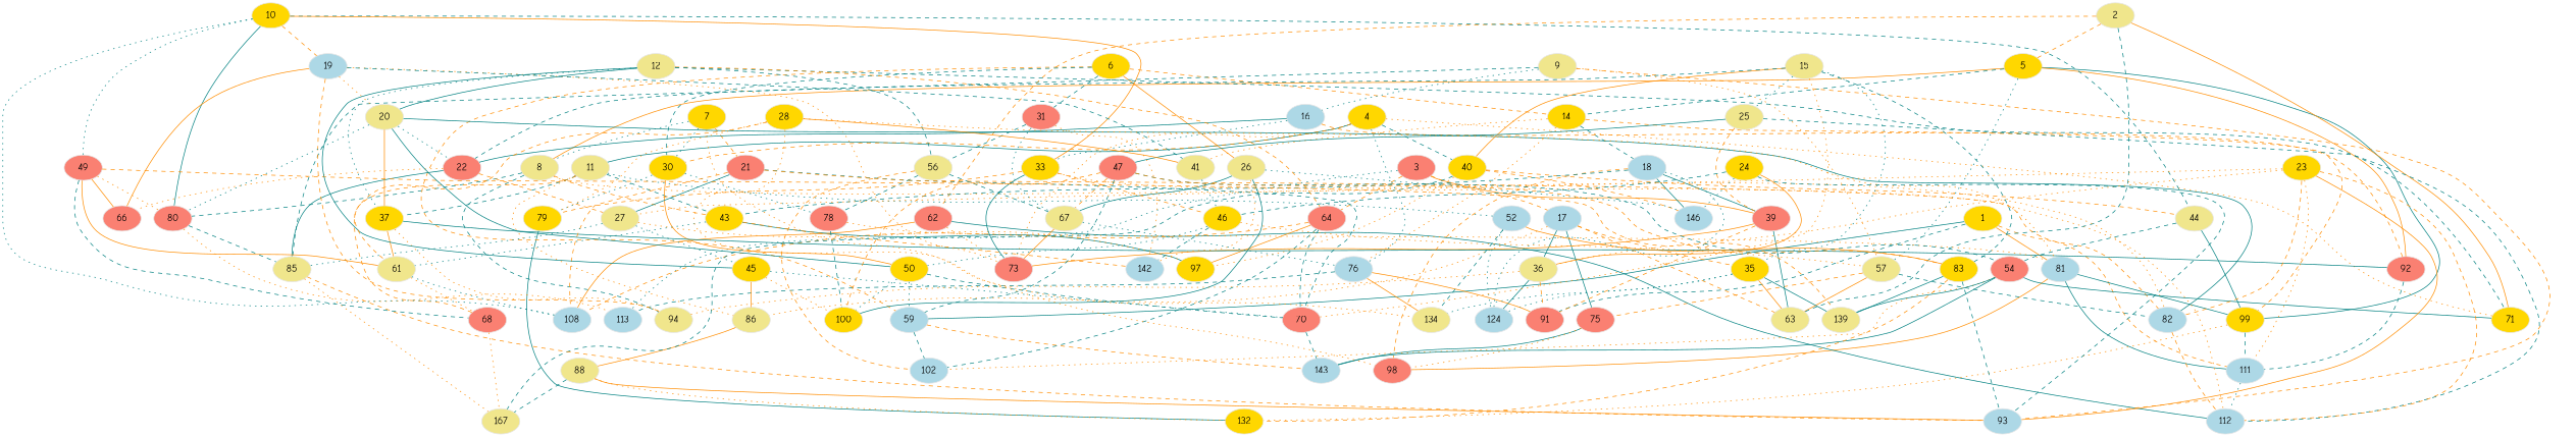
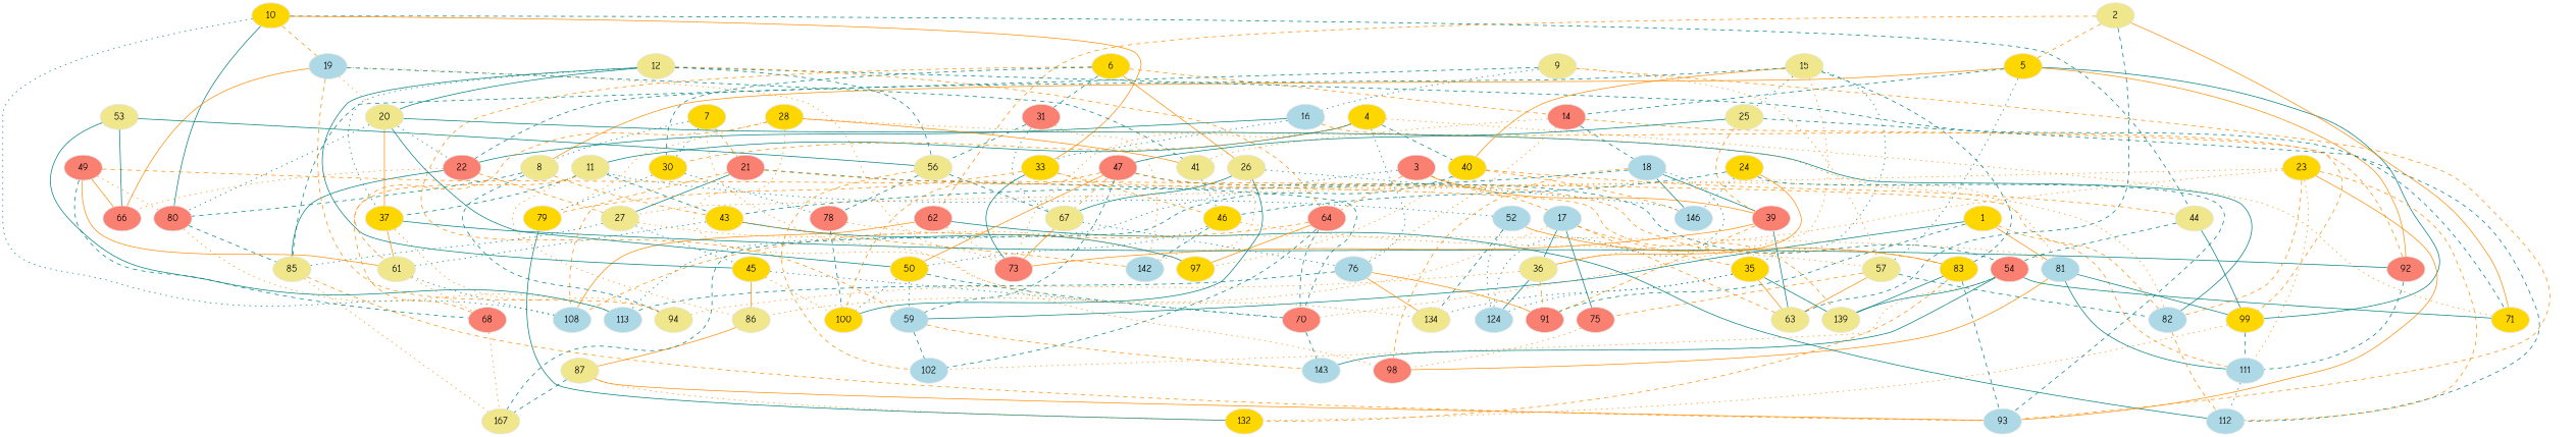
  graph {
    fontname="Comic Neue"
    node [color=gray90 fillcolor=khaki fontname="Comic Neue" style=filled]
    edge [color=teal fontname="Comic Neue" style=dashed]
    59 [fillcolor=lightblue super="+110"]
    102 [fillcolor=lightblue]
    143 [fillcolor=lightblue]
    1 [fillcolor=gold]
    81 [fillcolor=lightblue super="+116"]
    91 [fillcolor=salmon]
    111 [fillcolor=lightblue super="+114"]
    99 [fillcolor=gold super="+120"]
    98 [fillcolor=salmon super="+119"]
    112 [fillcolor=lightblue super="+117"]
    5 [fillcolor=gold super="+88"]
    8 [super="+118"]
-   14 [fillcolor=gold super="+51"]
+   14 [fillcolor=salmon super="+51"]
    57 [super="+103"]
    92 [fillcolor=salmon]
    2
    62 [fillcolor=salmon]
    63 [super="+145"]
    71 [fillcolor=gold]
    73 [fillcolor=salmon super="+141"]
    108 [fillcolor=lightblue super="+135"]
    17 [fillcolor=lightblue super="+42"]
    86
    35 [fillcolor=gold super="+126"]
    36 [super="+55"]
    75 [fillcolor=salmon]
    3 [fillcolor=salmon]
    39 [fillcolor=salmon super="+77"]
    64 [fillcolor=salmon super="+95"]
    113 [fillcolor=lightblue]
    70 [fillcolor=salmon super="+128"]
    97 [fillcolor=gold]
    4 [fillcolor=gold super="+38"]
    11 [super="+13"]
    30 [fillcolor=gold super="+115"]
    40 [fillcolor=gold super="+101"]
    76 [fillcolor=lightblue super="+107"]
    43 [fillcolor=gold super="+65"]
    37 [fillcolor=gold super="+74"]
    52 [fillcolor=lightblue]
    68 [fillcolor=salmon]
    50 [fillcolor=gold super="+133"]
    79 [fillcolor=gold]
    78 [fillcolor=salmon]
    44
    146 [fillcolor=lightblue]
    n47 [label=167]
    134
    80 [fillcolor=salmon super="+104"]
    94
    18 [fillcolor=lightblue super="+58"]
    41
    82 [fillcolor=lightblue super="+140"]
    132 [fillcolor=gold]
    6 [fillcolor=gold super="+32"]
    26 [super="+90"]
    31 [fillcolor=salmon]
    67 [super="+130"]
    100 [fillcolor=gold super="+105"]
    142 [fillcolor=lightblue]
    56 [super="+136"]
    7 [fillcolor=gold]
    21 [fillcolor=salmon super="+84"]
    27 [super="+144"]
    61 [super="+127"]
    85 [super="+96"]
    9
    16 [fillcolor=lightblue]
    93 [fillcolor=lightblue super="+106"]
    33 [fillcolor=gold super="+48"]
    22 [fillcolor=salmon super="+129"]
    10 [fillcolor=gold super="+72"]
    19 [fillcolor=lightblue super="+29"]
    49 [fillcolor=salmon super="+69"]
    20 [super="+34"]
    66 [fillcolor=salmon]
    46 [fillcolor=gold super="+121"]
    54 [fillcolor=salmon super="+60"]
    139
    83 [fillcolor=gold super="+138"]
    124 [fillcolor=lightblue]
-   87 [label=88]
+   87
    12 [super="+89"]
    45 [fillcolor=gold super="+123"]
+   53
    15 [super="+109"]
    25
    47 [fillcolor=salmon super="+125"]
    23 [fillcolor=gold super="+131"]
    24 [fillcolor=gold]
    28 [fillcolor=gold super="+122"]
    59 -- 102
    59 -- 143 [color=darkorange]
    1 -- 59 [style=solid]
    1 -- 81 [color=darkorange style=solid]
    1 -- 91
    1 -- 111 [color=darkorange]
    81 -- 111 [style=solid]
    81 -- 99 [style=solid]
    81 -- 98 [color=darkorange style=solid]
    111 -- 112 [style=dotted]
    99 -- 111
    99 -- 132 [color=darkorange style=dotted]
    5 -- 99 [style=solid]
    5 -- 8 [color=darkorange style=solid]
    5 -- 14
    5 -- 57 [style=dotted]
    5 -- 92 [color=darkorange style=solid]
-   8 -- 112 [color=darkorange style=dotted]
    8 -- 43 [color=darkorange]
    8 -- 80
    8 -- 94
    14 -- 99 [color=darkorange]
    14 -- 76 [color=darkorange style=dotted]
    14 -- 18
    14 -- 41 [color=darkorange style=dotted]
    57 -- 63 [color=darkorange style=solid]
    57 -- 75 [color=darkorange]
    57 -- 82
    92 -- 111
    2 -- 5 [color=darkorange]
    2 -- 62 [color=darkorange]
    2 -- 63
    2 -- 71 [color=darkorange style=solid]
    62 -- 112 [style=solid]
    62 -- 73 [color=darkorange style=dotted]
    62 -- 108 [color=darkorange style=solid]
    17 -- 63 [color=darkorange]
    17 -- 86 [color=darkorange style=dotted]
    17 -- 35 [color=darkorange]
    17 -- 36 [style=solid]
    17 -- 75 [style=solid]
    86 -- 87 [color=darkorange style=solid]
    35 -- 63 [color=darkorange style=solid]
    35 -- 134 [style=dotted]
    35 -- 139 [style=solid]
    35 -- 124 [style=dotted]
    36 -- 91 [color=darkorange]
    36 -- 94 [color=darkorange style=dotted]
    36 -- 124 [style=solid]
-   75 -- 143 [style=solid]
    75 -- 98 [color=darkorange style=dotted]
    3 -- 17 [color=darkorange]
    3 -- 39 [color=darkorange style=solid]
    3 -- 64 [color=darkorange]
    3 -- 113 [style=dotted]
    39 -- 91 [color=darkorange]
    39 -- 63 [style=solid]
    39 -- 73 [color=darkorange style=solid]
    64 -- 102
    64 -- 108 [color=darkorange]
    64 -- 70
    64 -- 97 [color=darkorange style=solid]
    70 -- 143
    4 -- 71 [color=darkorange style=dotted]
    4 -- 73 [color=darkorange style=dotted]
    4 -- 11 [style=solid]
    4 -- 30 [color=darkorange]
    4 -- 40
    4 -- 76 [style=dotted]
    11 -- 86 [color=darkorange style=dotted]
    11 -- 43
    11 -- 37
    11 -- 52 [style=dotted]
    11 -- 68 [color=darkorange]
-   30 -- 50 [color=darkorange style=solid]
+   47 -- 50 [color=darkorange style=solid]
    30 -- 79 [style=dotted]
    30 -- 78 [style=dotted]
    40 -- 97 [color=darkorange style=dotted]
    40 -- 44 [color=darkorange]
    40 -- 146 [color=darkorange]
    40 -- n47
    76 -- 91 [color=darkorange style=solid]
    76 -- 113
    76 -- 134 [color=darkorange style=solid]
    43 -- 97 [style=solid]
    43 -- 142 [color=darkorange]
    43 -- 61 [style=dotted]
    37 -- 92 [style=solid]
    37 -- 94 [color=darkorange style=dotted]
    37 -- 61 [color=darkorange style=solid]
    52 -- 134
    52 -- 83 [color=darkorange style=solid]
    52 -- 124 [style=dotted]
    68 -- n47 [color=darkorange style=dotted]
    50 -- 59 [style=dotted]
    50 -- 70
    50 -- 100 [style=dotted]
    79 -- 132 [style=solid]
    78 -- 81 [color=darkorange style=dotted]
    78 -- 100
    44 -- 99 [style=solid]
    44 -- 54
    80 -- 113 [color=darkorange style=dotted]
    80 -- 85
    18 -- 98 [color=darkorange]
    18 -- 39 [style=solid]
    18 -- 43
    18 -- 146 [style=solid]
    18 -- 124 [style=dotted]
    41 -- 46 [style=dotted]
    82 -- 112 [color=darkorange]
    6 -- 59 [color=darkorange]
    6 -- 14 [color=darkorange]
    6 -- 30
    6 -- 26 [color=darkorange style=solid weight=2]
    6 -- 31
    26 -- 146 [style=dotted]
    26 -- 67 [style=solid]
    26 -- 100 [style=solid]
    26 -- 142 [color=darkorange style=dotted]
    31 -- 67 [style=dotted]
    31 -- 142 [color=darkorange style=dotted]
    31 -- 56
    67 -- 73 [color=darkorange style=solid]
    67 -- 76 [style=dotted]
    56 -- 102 [color=darkorange]
    56 -- 78
    56 -- 67
    7 -- 8 [style=dotted]
    7 -- 30 [style=dotted]
    7 -- 134 [color=darkorange style=dotted]
    7 -- 21 [color=darkorange]
    21 -- 108 [color=darkorange weight=2]
    21 -- 70
    21 -- 82 [color=darkorange]
    21 -- 27 [style=solid]
    27 -- 97 [color=darkorange style=dotted]
    27 -- 85 [style=dotted]
    27 -- 45 [style=dotted]
    61 -- 108 [style=dotted]
    61 -- 68 [color=darkorange style=dotted]
    85 -- n47 [color=darkorange style=dotted]
    85 -- 93 [color=darkorange]
    9 -- 57 [color=darkorange style=dotted]
    9 -- 85
    9 -- 16 [style=dotted]
    9 -- 93 [color=darkorange]
    16 -- 92 [color=darkorange]
    16 -- 33 [style=dotted]
    16 -- 22 [style=solid]
    33 -- 73 [style=solid]
    33 -- 79 [color=darkorange]
    33 -- 82 [color=darkorange style=dotted]
    33 -- 46 [color=darkorange]
    22 -- 27 [color=darkorange]
    22 -- 85 [style=solid]
    22 -- 66 [color=darkorange style=dotted]
    10 -- 108 [style=dotted]
    10 -- 44
    10 -- 80 [style=solid]
    10 -- 33 [color=darkorange style=solid]
    10 -- 19 [color=darkorange]
-   10 -- 49 [style=dotted]
    19 -- 73 [color=darkorange style=dotted]
    19 -- 94 [color=darkorange]
    19 -- 41
    19 -- 20 [color=darkorange style=dotted]
    19 -- 66 [color=darkorange style=solid]
    49 -- 68
    49 -- 80 [color=darkorange style=dotted]
    49 -- 61 [color=darkorange style=solid]
    49 -- 66 [color=darkorange style=solid]
    49 -- 139 [color=darkorange]
    20 -- 37 [color=darkorange style=solid]
    20 -- 50 [style=solid]
    20 -- 80 [style=dotted]
    20 -- 82 [style=solid]
    20 -- 22 [style=dotted]
    46 -- 57 [color=darkorange style=dotted]
    46 -- 50 [style=dotted]
    46 -- 142
    54 -- 102 [color=darkorange style=dotted]
    54 -- 143 [style=solid]
    54 -- 71 [style=solid]
    54 -- 139 [style=solid]
    83 -- 132 [color=darkorange]
    83 -- 93
    83 -- 139 [style=solid]
    87 -- n47
    87 -- 132 [color=darkorange style=dotted]
    87 -- 93 [color=darkorange style=solid]
    12 -- 71
    12 -- 64 [color=darkorange]
    12 -- 37 [style=dotted]
    12 -- 56
    12 -- 20 [style=solid]
    12 -- 45 [style=solid]
    45 -- 86 [color=darkorange style=solid]
    45 -- 70 [style=dotted]
    45 -- 100 [color=darkorange style=dotted weight=2]
+   53 -- 113 [style=solid]
+   53 -- 56 [style=solid]
+   53 -- 66 [style=solid]
    15 -- 35 [style=dotted]
    15 -- 70 [color=darkorange style=dotted]
    15 -- 40 [color=darkorange style=solid]
    15 -- 22
    15 -- 83
    15 -- 25 [style=dotted]
    25 -- 112
    25 -- 39 [color=darkorange]
    25 -- 47 [style=solid]
    47 -- 59
    47 -- 67 [color=darkorange]
    47 -- 100 [color=darkorange]
    47 -- 54
    47 -- 83 [color=darkorange]
    23 -- 111 [color=darkorange style=dotted]
    23 -- 112 [color=darkorange]
    23 -- 36 [color=darkorange style=dotted]
    23 -- 82 [color=darkorange]
    23 -- 27 [color=darkorange style=dotted]
    23 -- 93 [color=darkorange style=solid]
    24 -- 36 [color=darkorange style=solid]
    24 -- 146 [style=dotted]
    24 -- 93
    24 -- 46
    28 -- 81 [color=darkorange style=dotted]
    28 -- 98 [color=darkorange style=dotted weight=2]
    28 -- 79 [color=darkorange style=dotted]
    28 -- 41 [color=darkorange style=solid]
    28 -- 61 [color=darkorange]
  }
